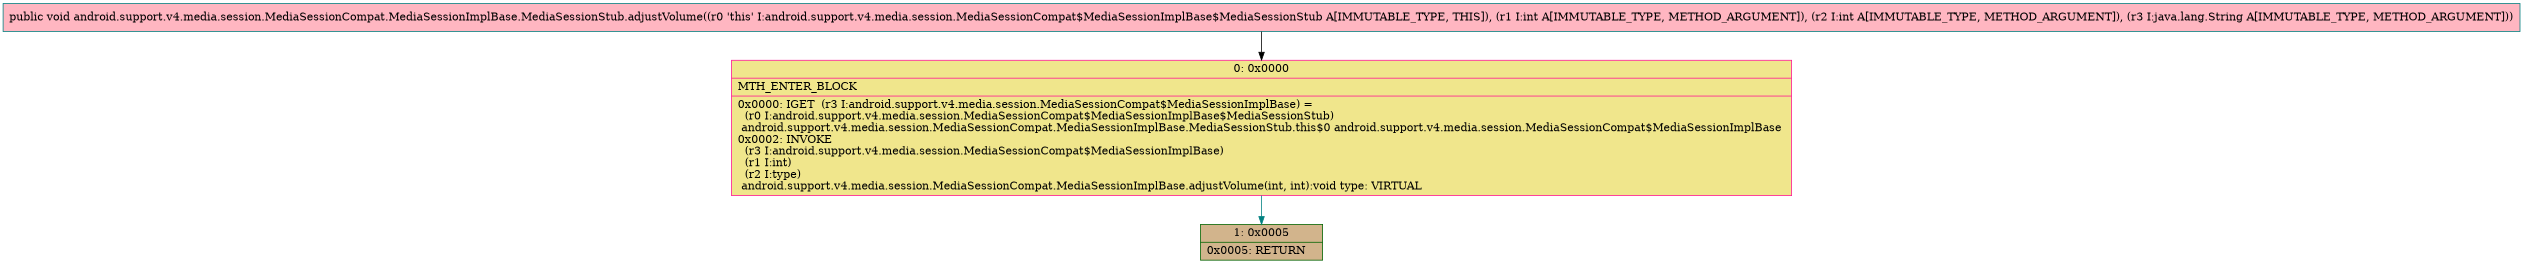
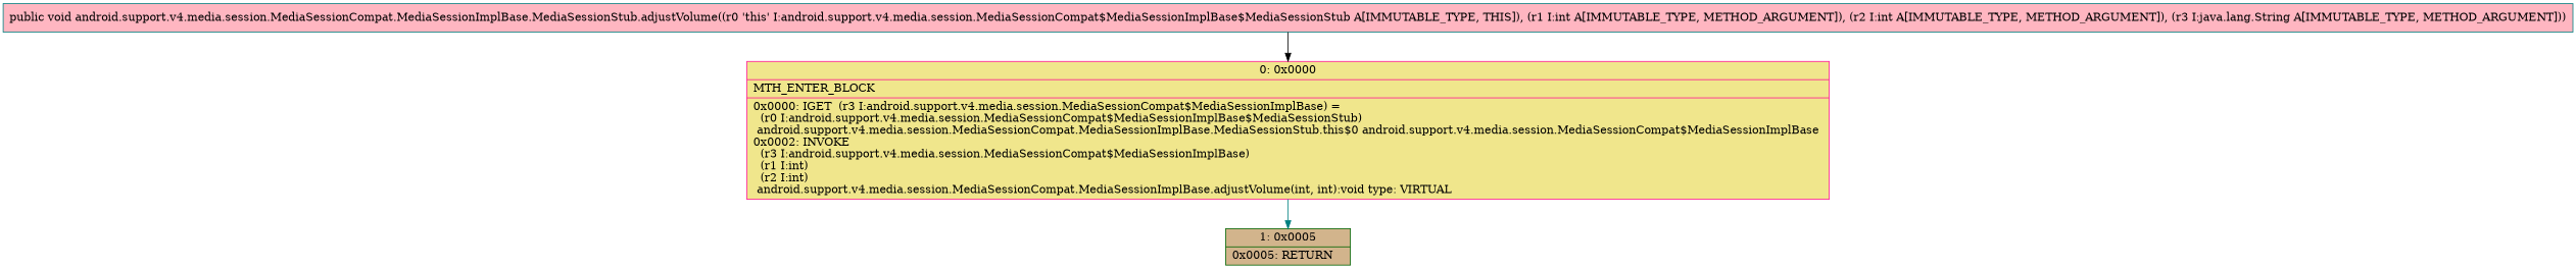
  digraph {
    node [shape=record style=filled]
-   n1 [label="{0\:\ 0x0000|MTH_ENTER_BLOCK\l|0x0000: IGET  (r3 I:android.support.v4.media.session.MediaSessionCompat$MediaSessionImplBase) = \l  (r0 I:android.support.v4.media.session.MediaSessionCompat$MediaSessionImplBase$MediaSessionStub)\l android.support.v4.media.session.MediaSessionCompat.MediaSessionImplBase.MediaSessionStub.this$0 android.support.v4.media.session.MediaSessionCompat$MediaSessionImplBase \l0x0002: INVOKE  \l  (r3 I:android.support.v4.media.session.MediaSessionCompat$MediaSessionImplBase)\l  (r1 I:int)\l  (r2 I:type)\l android.support.v4.media.session.MediaSessionCompat.MediaSessionImplBase.adjustVolume(int, int):void type: VIRTUAL \l}" fillcolor=khaki color=deeppink]
+   n1 [label="{0\:\ 0x0000|MTH_ENTER_BLOCK\l|0x0000: IGET  (r3 I:android.support.v4.media.session.MediaSessionCompat$MediaSessionImplBase) = \l  (r0 I:android.support.v4.media.session.MediaSessionCompat$MediaSessionImplBase$MediaSessionStub)\l android.support.v4.media.session.MediaSessionCompat.MediaSessionImplBase.MediaSessionStub.this$0 android.support.v4.media.session.MediaSessionCompat$MediaSessionImplBase \l0x0002: INVOKE  \l  (r3 I:android.support.v4.media.session.MediaSessionCompat$MediaSessionImplBase)\l  (r1 I:int)\l  (r2 I:int)\l android.support.v4.media.session.MediaSessionCompat.MediaSessionImplBase.adjustVolume(int, int):void type: VIRTUAL \l}" fillcolor=khaki color=deeppink]
    n2 [label="{1\:\ 0x0005|0x0005: RETURN   \l}" fillcolor=tan color=darkgreen]
    n3 [label="{public void android.support.v4.media.session.MediaSessionCompat.MediaSessionImplBase.MediaSessionStub.adjustVolume((r0 'this' I:android.support.v4.media.session.MediaSessionCompat$MediaSessionImplBase$MediaSessionStub A[IMMUTABLE_TYPE, THIS]), (r1 I:int A[IMMUTABLE_TYPE, METHOD_ARGUMENT]), (r2 I:int A[IMMUTABLE_TYPE, METHOD_ARGUMENT]), (r3 I:java.lang.String A[IMMUTABLE_TYPE, METHOD_ARGUMENT])) }" fillcolor=lightpink color=teal]
    n1 -> n2 [color=teal]
    n3 -> n1 [color=black]
  }
